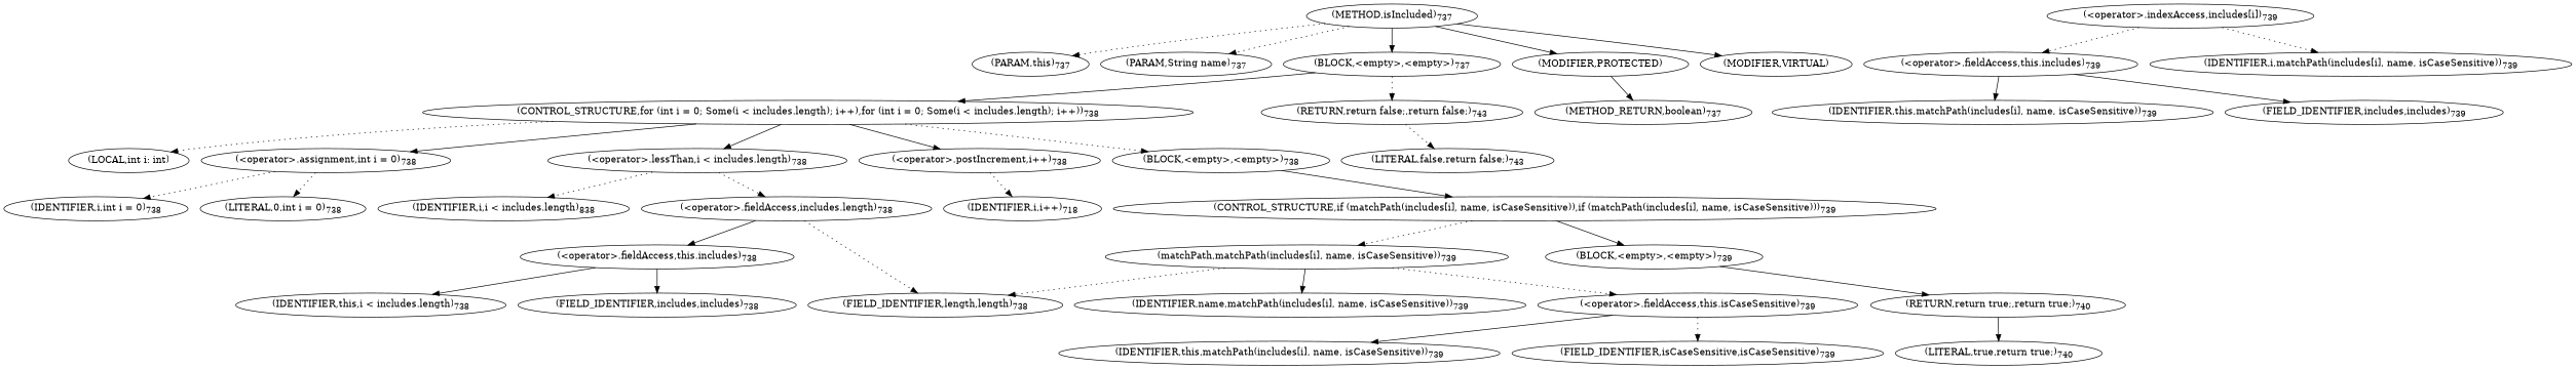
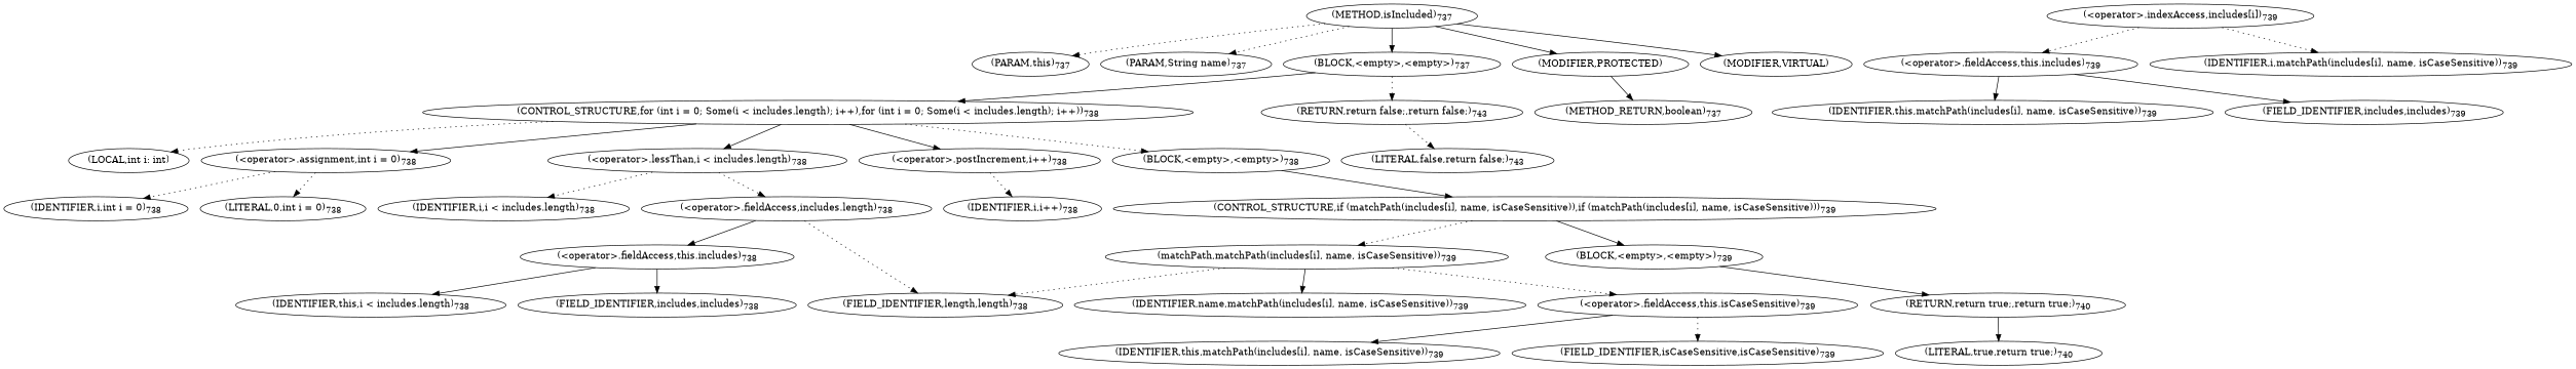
  digraph {
    edge [style=solid]
    n1 [label=<(METHOD,isIncluded)<SUB>737</SUB>>]
    n2 [label=<(PARAM,this)<SUB>737</SUB>>]
    n3 [label=<(PARAM,String name)<SUB>737</SUB>>]
    n4 [label=<(BLOCK,&lt;empty&gt;,&lt;empty&gt;)<SUB>737</SUB>>]
    n5 [label=<(MODIFIER,PROTECTED)>]
    n6 [label=<(MODIFIER,VIRTUAL)>]
    n7 [label=<(CONTROL_STRUCTURE,for (int i = 0; Some(i &lt; includes.length); i++),for (int i = 0; Some(i &lt; includes.length); i++))<SUB>738</SUB>>]
    n8 [label=<(RETURN,return false;,return false;)<SUB>743</SUB>>]
    n9 [label=<(METHOD_RETURN,boolean)<SUB>737</SUB>>]
    n10 [label=<(LOCAL,int i: int)>]
    n11 [label=<(&lt;operator&gt;.assignment,int i = 0)<SUB>738</SUB>>]
    n12 [label=<(&lt;operator&gt;.lessThan,i &lt; includes.length)<SUB>738</SUB>>]
    n13 [label=<(&lt;operator&gt;.postIncrement,i++)<SUB>738</SUB>>]
    n14 [label=<(BLOCK,&lt;empty&gt;,&lt;empty&gt;)<SUB>738</SUB>>]
    n15 [label=<(LITERAL,false,return false;)<SUB>743</SUB>>]
    n16 [label=<(IDENTIFIER,i,int i = 0)<SUB>738</SUB>>]
    n17 [label=<(LITERAL,0,int i = 0)<SUB>738</SUB>>]
-   n18 [label=<(IDENTIFIER,i,i &lt; includes.length)<SUB>838</SUB>>]
+   n18 [label=<(IDENTIFIER,i,i &lt; includes.length)<SUB>738</SUB>>]
    n19 [label=<(&lt;operator&gt;.fieldAccess,includes.length)<SUB>738</SUB>>]
-   n20 [label=<(IDENTIFIER,i,i++)<SUB>718</SUB>>]
+   n20 [label=<(IDENTIFIER,i,i++)<SUB>738</SUB>>]
    n21 [label=<(CONTROL_STRUCTURE,if (matchPath(includes[i], name, isCaseSensitive)),if (matchPath(includes[i], name, isCaseSensitive)))<SUB>739</SUB>>]
    n22 [label=<(&lt;operator&gt;.fieldAccess,this.includes)<SUB>738</SUB>>]
    n23 [label=<(FIELD_IDENTIFIER,length,length)<SUB>738</SUB>>]
    n24 [label=<(IDENTIFIER,this,i &lt; includes.length)<SUB>738</SUB>>]
    n25 [label=<(FIELD_IDENTIFIER,includes,includes)<SUB>738</SUB>>]
    n26 [label=<(matchPath,matchPath(includes[i], name, isCaseSensitive))<SUB>739</SUB>>]
    n27 [label=<(BLOCK,&lt;empty&gt;,&lt;empty&gt;)<SUB>739</SUB>>]
    n28 [label=<(IDENTIFIER,name,matchPath(includes[i], name, isCaseSensitive))<SUB>739</SUB>>]
    n29 [label=<(&lt;operator&gt;.fieldAccess,this.isCaseSensitive)<SUB>739</SUB>>]
    n30 [label=<(RETURN,return true;,return true;)<SUB>740</SUB>>]
    n31 [label=<(&lt;operator&gt;.indexAccess,includes[i])<SUB>739</SUB>>]
    n32 [label=<(&lt;operator&gt;.fieldAccess,this.includes)<SUB>739</SUB>>]
    n33 [label=<(IDENTIFIER,i,matchPath(includes[i], name, isCaseSensitive))<SUB>739</SUB>>]
    n34 [label=<(IDENTIFIER,this,matchPath(includes[i], name, isCaseSensitive))<SUB>739</SUB>>]
    n35 [label=<(FIELD_IDENTIFIER,isCaseSensitive,isCaseSensitive)<SUB>739</SUB>>]
    n36 [label=<(IDENTIFIER,this,matchPath(includes[i], name, isCaseSensitive))<SUB>739</SUB>>]
    n37 [label=<(FIELD_IDENTIFIER,includes,includes)<SUB>739</SUB>>]
    n38 [label=<(LITERAL,true,return true;)<SUB>740</SUB>>]
    n1 -> n2 [style=dotted]
    n1 -> n3 [style=dotted]
    n1 -> n4
    n1 -> n5
    n1 -> n6
    n4 -> n7
    n4 -> n8 [style=dotted]
    n5 -> n9
    n7 -> n10 [style=dotted]
    n7 -> n11
    n7 -> n12
    n7 -> n13
    n7 -> n14 [style=dotted]
    n8 -> n15 [style=dotted]
    n11 -> n16 [style=dotted]
    n11 -> n17 [style=dotted]
    n12 -> n18 [style=dotted]
    n12 -> n19 [style=dotted]
    n13 -> n20 [style=dotted]
    n14 -> n21
    n19 -> n22
    n19 -> n23 [style=dotted]
    n21 -> n26 [style=dotted]
    n21 -> n27
    n22 -> n24
    n22 -> n25
    n26 -> n23 [style=dotted]
    n26 -> n28
    n26 -> n29 [style=dotted]
    n27 -> n30
    n29 -> n34
    n29 -> n35 [style=dotted]
    n30 -> n38
    n31 -> n32 [style=dotted]
    n31 -> n33 [style=dotted]
    n32 -> n36
    n32 -> n37
  }
